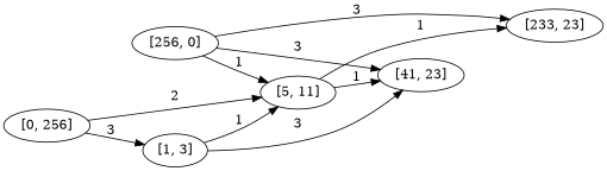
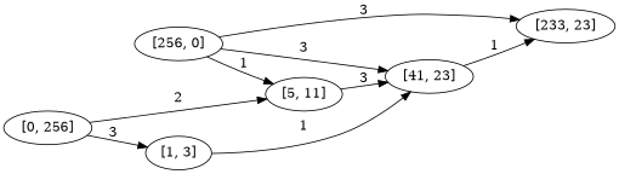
  digraph {
    ordering=out
    rankdir=LR
    node [shape=oval]
    n1 [label="[256, 0]"]
    n2 [label="[233, 23]"]
    n3 [label="[41, 23]"]
    n4 [label="[5, 11]"]
    n5 [label="[1, 3]"]
    n6 [label="[0, 256]"]
    n1 -> n2 [label=3]
    n1 -> n3 [label=3]
    n1 -> n4 [label=1]
-   n4 -> n2 [label=1]
-   n4 -> n3 [label=1]
-   n5 -> n3 [label=3]
-   n5 -> n4 [label=1]
+   n3 -> n2 [label=1]
+   n4 -> n3 [label=3]
+   n5 -> n3 [label=1]
    n6 -> n4 [label=2]
    n6 -> n5 [label=3]
  }
